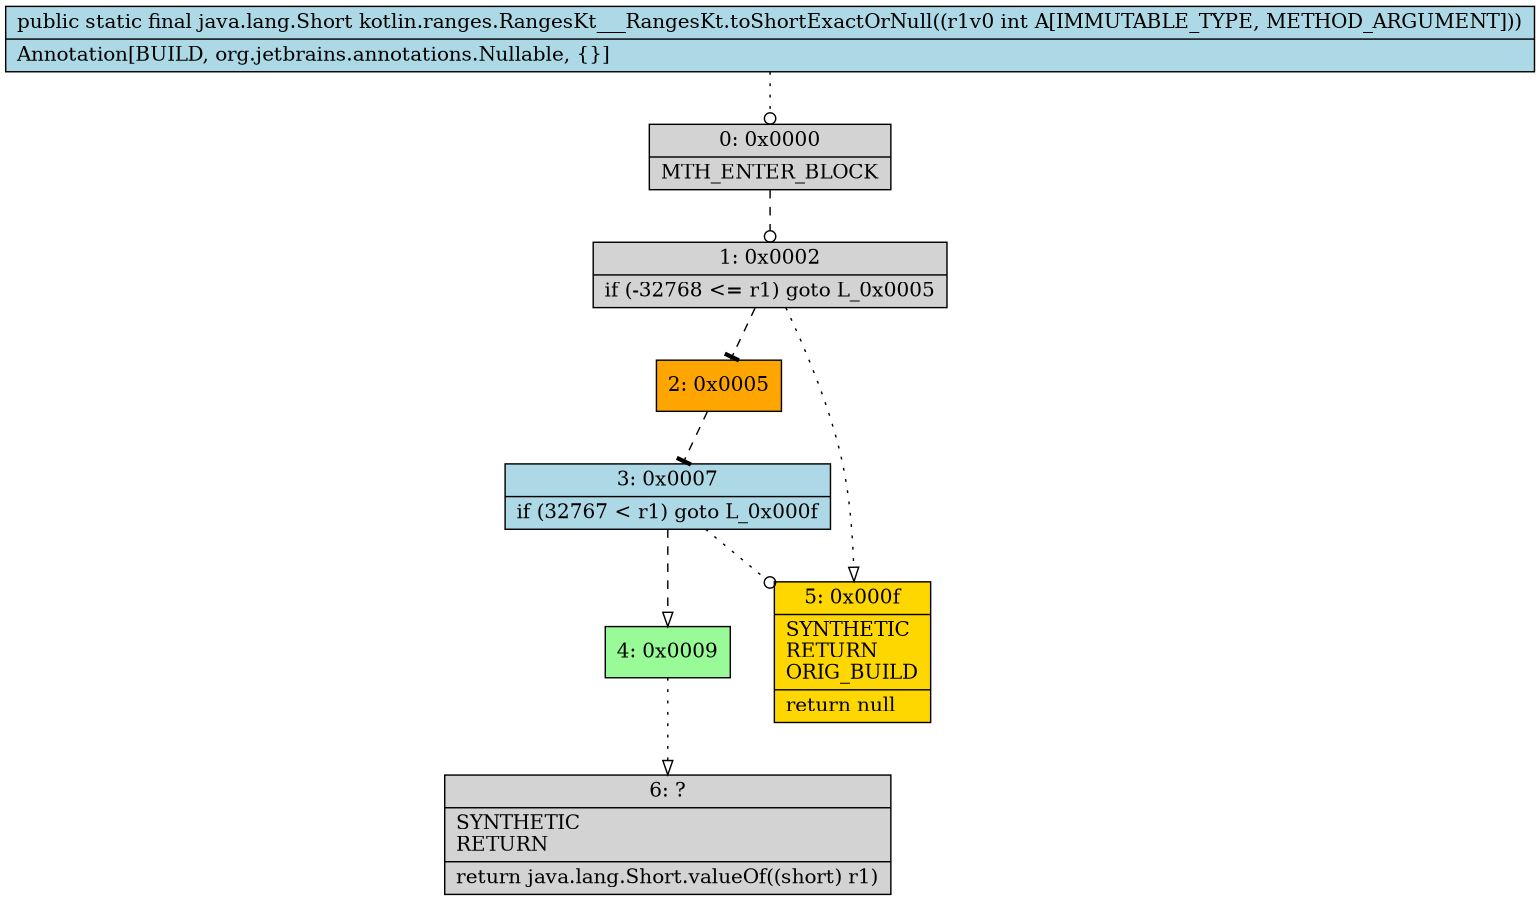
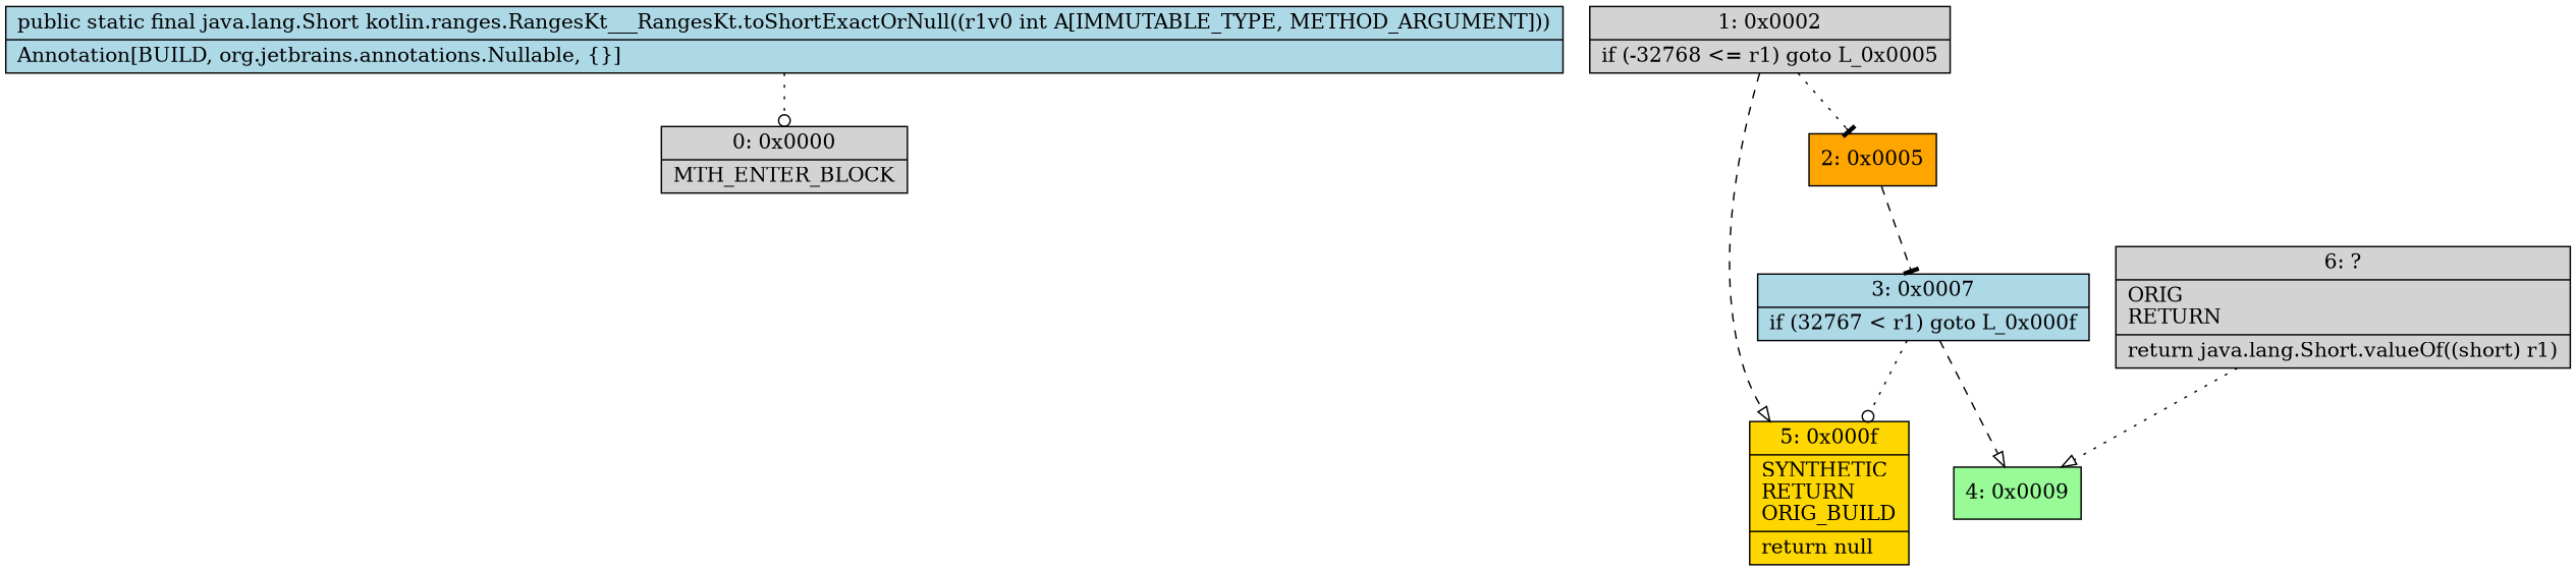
  digraph {
    node [fillcolor=lightgrey shape=record style=filled]
    edge [arrowhead=odot style=dashed]
    n1 [label="{0\:\ 0x0000|MTH_ENTER_BLOCK\l}"]
    n2 [label="{1\:\ 0x0002|if (\-32768 \<= r1) goto L_0x0005\l}"]
    n3 [fillcolor=orange label="{2\:\ 0x0005}"]
    n4 [fillcolor=gold label="{5\:\ 0x000f|SYNTHETIC\lRETURN\lORIG_BUILD\l|return null\l}"]
    n5 [fillcolor=lightblue label="{3\:\ 0x0007|if (32767 \< r1) goto L_0x000f\l}"]
    n6 [fillcolor=palegreen label="{4\:\ 0x0009}"]
-   n7 [label="{6\:\ ?|SYNTHETIC\lRETURN\l|return java.lang.Short.valueOf((short) r1)\l}"]
+   n7 [label="{6\:\ ?|ORIG\lRETURN\l|return java.lang.Short.valueOf((short) r1)\l}"]
    n8 [fillcolor=lightblue label="{public static final java.lang.Short kotlin.ranges.RangesKt___RangesKt.toShortExactOrNull((r1v0 int A[IMMUTABLE_TYPE, METHOD_ARGUMENT]))  | Annotation[BUILD, org.jetbrains.annotations.Nullable, \{\}]\l}"]
-   n1 -> n2
-   n2 -> n3 [arrowhead=tee]
-   n2 -> n4 [arrowhead=onormal style=dotted]
+   n2 -> n3 [arrowhead=tee style=dotted]
+   n2 -> n4 [arrowhead=onormal]
    n3 -> n5 [arrowhead=tee]
    n5 -> n4 [style=dotted]
    n5 -> n6 [arrowhead=onormal]
-   n6 -> n7 [arrowhead=onormal style=dotted]
+   n7 -> n6 [arrowhead=onormal style=dotted]
    n8 -> n1 [style=dotted]
  }
